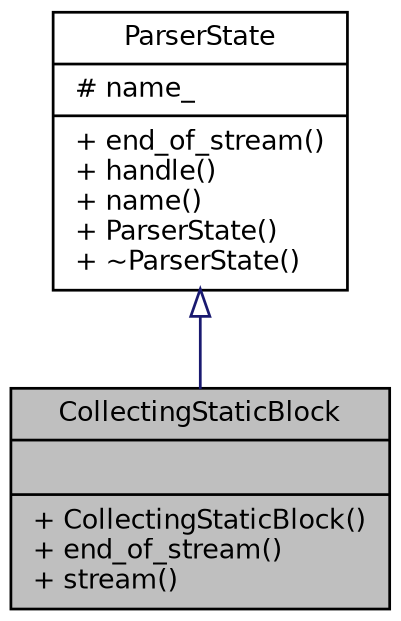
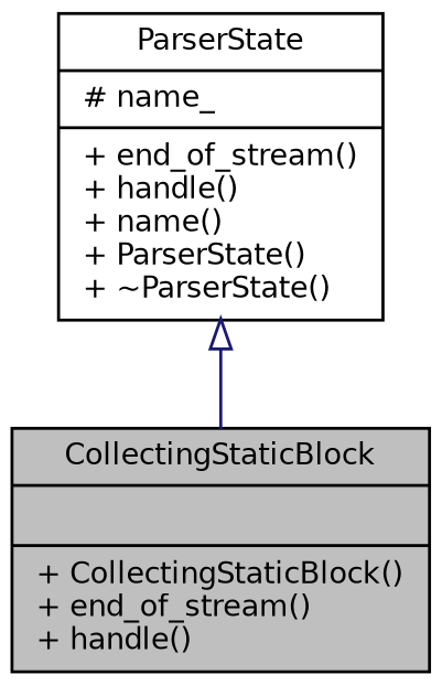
  digraph {
    node [color=black fontname=Helvetica fontsize=10 shape=record style=filled]
-   n1 [fillcolor=grey75 fontcolor=black height=0.2 label="{CollectingStaticBlock\n||+ CollectingStaticBlock()\l+ end_of_stream()\l+ stream()\l}" width=0.4]
+   n1 [fillcolor=grey75 fontcolor=black height=0.2 label="{CollectingStaticBlock\n||+ CollectingStaticBlock()\l+ end_of_stream()\l+ handle()\l}" width=0.4]
    n2 [fillcolor=white height=0.2 label="{ParserState\n|# name_\l|+ end_of_stream()\l+ handle()\l+ name()\l+ ParserState()\l+ ~ParserState()\l}" width=0.4]
    n2 -> n1 [arrowtail=onormal color=midnightblue dir=back fontname=Helvetica fontsize=10 labelfontname=Helvetica labelfontsize=10 style=solid]
  }
